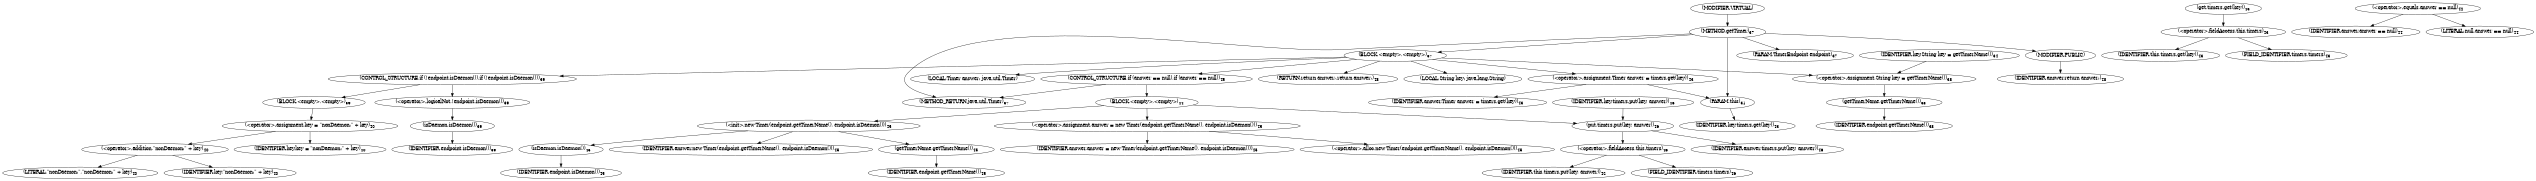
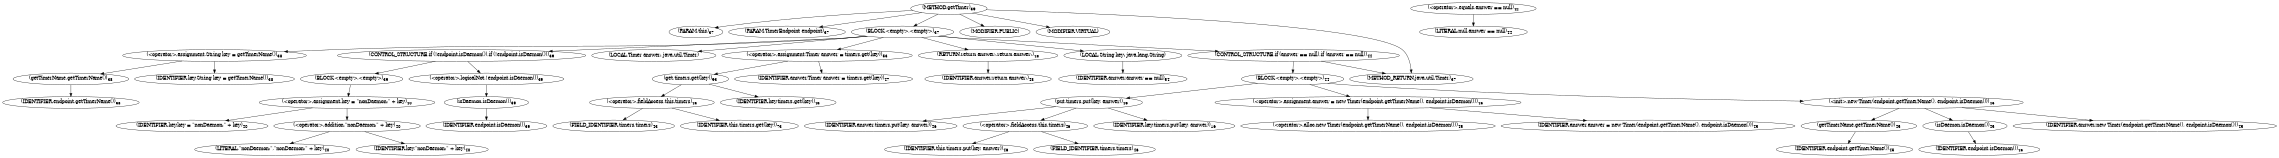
  digraph {
-   n1 [label=<(METHOD,getTimer)<SUB>37</SUB>>]
-   n2 [label=<(PARAM,this)<SUB>31</SUB>>]
+   n1 [label=<(METHOD,getTimer)<SUB>39</SUB>>]
+   n2 [label=<(PARAM,this)<SUB>37</SUB>>]
    n3 [label=<(PARAM,TimerEndpoint endpoint)<SUB>37</SUB>>]
    n4 [label=<(BLOCK,&lt;empty&gt;,&lt;empty&gt;)<SUB>37</SUB>>]
    n5 [label=<(MODIFIER,PUBLIC)>]
    n6 [label=<(MODIFIER,VIRTUAL)>]
    n7 [label=<(METHOD_RETURN,java.util.Timer)<SUB>37</SUB>>]
    n8 [label=<(LOCAL,String key: java.lang.String)>]
    n9 [label=<(&lt;operator&gt;.assignment,String key = getTimerName())<SUB>38</SUB>>]
    n10 [label=<(CONTROL_STRUCTURE,if (!endpoint.isDaemon()),if (!endpoint.isDaemon()))<SUB>39</SUB>>]
    n11 [label=<(LOCAL,Timer answer: java.util.Timer)>]
-   n12 [label=<(&lt;operator&gt;.assignment,Timer answer = timers.get(key))<SUB>43</SUB>>]
-   n13 [label=<(CONTROL_STRUCTURE,if (answer == null),if (answer == null))<SUB>45</SUB>>]
+   n12 [label=<(&lt;operator&gt;.assignment,Timer answer = timers.get(key))<SUB>53</SUB>>]
+   n13 [label=<(CONTROL_STRUCTURE,if (answer == null),if (answer == null))<SUB>44</SUB>>]
    n14 [label=<(RETURN,return answer;,return answer;)<SUB>48</SUB>>]
-   n15 [label=<(IDENTIFIER,key,String key = getTimerName())<SUB>34</SUB>>]
+   n15 [label=<(IDENTIFIER,key,String key = getTimerName())<SUB>38</SUB>>]
    n16 [label=<(getTimerName,getTimerName())<SUB>38</SUB>>]
    n17 [label=<(&lt;operator&gt;.logicalNot,!endpoint.isDaemon())<SUB>39</SUB>>]
    n18 [label=<(BLOCK,&lt;empty&gt;,&lt;empty&gt;)<SUB>39</SUB>>]
-   n19 [label=<(IDENTIFIER,answer,Timer answer = timers.get(key))<SUB>43</SUB>>]
-   n20 [label=<(get,timers.get(key))<SUB>43</SUB>>]
+   n19 [label=<(IDENTIFIER,answer,Timer answer = timers.get(key))<SUB>47</SUB>>]
+   n20 [label=<(get,timers.get(key))<SUB>93</SUB>>]
    n21 [label=<(BLOCK,&lt;empty&gt;,&lt;empty&gt;)<SUB>44</SUB>>]
    n22 [label=<(IDENTIFIER,answer,return answer;)<SUB>48</SUB>>]
    n23 [label=<(IDENTIFIER,endpoint,getTimerName())<SUB>38</SUB>>]
    n24 [label=<(isDaemon,isDaemon())<SUB>39</SUB>>]
    n25 [label=<(&lt;operator&gt;.assignment,key = &quot;nonDaemon:&quot; + key)<SUB>40</SUB>>]
    n26 [label=<(IDENTIFIER,endpoint,isDaemon())<SUB>39</SUB>>]
    n27 [label=<(IDENTIFIER,key,key = &quot;nonDaemon:&quot; + key)<SUB>40</SUB>>]
    n28 [label=<(&lt;operator&gt;.addition,&quot;nonDaemon:&quot; + key)<SUB>40</SUB>>]
    n29 [label=<(LITERAL,&quot;nonDaemon:&quot;,&quot;nonDaemon:&quot; + key)<SUB>40</SUB>>]
    n30 [label=<(IDENTIFIER,key,&quot;nonDaemon:&quot; + key)<SUB>40</SUB>>]
    n31 [label=<(&lt;operator&gt;.fieldAccess,this.timers)<SUB>43</SUB>>]
    n32 [label=<(IDENTIFIER,key,timers.get(key))<SUB>43</SUB>>]
-   n33 [label=<(IDENTIFIER,this,timers.get(key))<SUB>43</SUB>>]
+   n33 [label=<(IDENTIFIER,this,timers.get(key))<SUB>73</SUB>>]
    n34 [label=<(FIELD_IDENTIFIER,timers,timers)<SUB>43</SUB>>]
    n35 [label=<(&lt;operator&gt;.equals,answer == null)<SUB>42</SUB>>]
-   n36 [label=<(IDENTIFIER,answer,answer == null)<SUB>44</SUB>>]
+   n36 [label=<(IDENTIFIER,answer,answer == null)<SUB>54</SUB>>]
    n37 [label=<(LITERAL,null,answer == null)<SUB>44</SUB>>]
    n38 [label=<(&lt;operator&gt;.assignment,answer = new Timer(endpoint.getTimerName(), endpoint.isDaemon()))<SUB>45</SUB>>]
    n39 [label=<(&lt;init&gt;,new Timer(endpoint.getTimerName(), endpoint.isDaemon()))<SUB>45</SUB>>]
    n40 [label=<(put,timers.put(key, answer))<SUB>46</SUB>>]
    n41 [label=<(IDENTIFIER,answer,answer = new Timer(endpoint.getTimerName(), endpoint.isDaemon()))<SUB>45</SUB>>]
    n42 [label=<(&lt;operator&gt;.alloc,new Timer(endpoint.getTimerName(), endpoint.isDaemon()))<SUB>45</SUB>>]
    n43 [label=<(IDENTIFIER,answer,new Timer(endpoint.getTimerName(), endpoint.isDaemon()))<SUB>45</SUB>>]
    n44 [label=<(getTimerName,getTimerName())<SUB>45</SUB>>]
    n45 [label=<(isDaemon,isDaemon())<SUB>45</SUB>>]
    n46 [label=<(&lt;operator&gt;.fieldAccess,this.timers)<SUB>46</SUB>>]
-   n47 [label=<(IDENTIFIER,key,timers.put(key, answer))<SUB>46</SUB>>]
+   n47 [label=<(IDENTIFIER,key,timers.put(key, answer))<SUB>16</SUB>>]
    n48 [label=<(IDENTIFIER,answer,timers.put(key, answer))<SUB>46</SUB>>]
    n49 [label=<(IDENTIFIER,endpoint,getTimerName())<SUB>45</SUB>>]
    n50 [label=<(IDENTIFIER,endpoint,isDaemon())<SUB>45</SUB>>]
-   n51 [label=<(IDENTIFIER,this,timers.put(key, answer))<SUB>42</SUB>>]
+   n51 [label=<(IDENTIFIER,this,timers.put(key, answer))<SUB>46</SUB>>]
    n52 [label=<(FIELD_IDENTIFIER,timers,timers)<SUB>46</SUB>>]
    n1 -> n2
    n1 -> n3
    n1 -> n4
    n1 -> n5
-   n6 -> n1
+   n1 -> n6
    n1 -> n7
    n4 -> n8
    n4 -> n9
    n4 -> n10
    n4 -> n11
    n4 -> n12
    n4 -> n13
    n4 -> n14
-   n15 -> n9
+   n9 -> n15
    n9 -> n16
    n10 -> n17
    n10 -> n18
    n12 -> n19
-   n12 -> n2
+   n12 -> n20
    n13 -> n7
    n13 -> n21
-   n5 -> n22
+   n14 -> n22
    n16 -> n23
    n17 -> n24
    n18 -> n25
    n20 -> n31
-   n2 -> n32
+   n20 -> n32
    n21 -> n38
    n21 -> n39
    n21 -> n40
    n24 -> n26
    n25 -> n27
    n25 -> n28
    n28 -> n29
    n28 -> n30
    n31 -> n33
    n31 -> n34
-   n35 -> n36
+   n8 -> n36
    n35 -> n37
    n38 -> n41
    n38 -> n42
    n39 -> n43
    n39 -> n44
    n39 -> n45
    n40 -> n46
-   n47 -> n40
+   n40 -> n47
    n40 -> n48
    n44 -> n49
    n45 -> n50
    n46 -> n51
    n46 -> n52
  }
